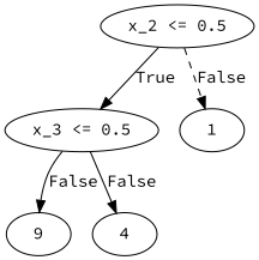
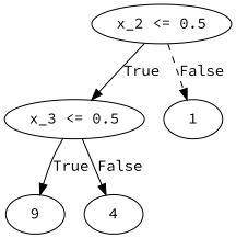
  digraph {
    fontname="Source Code Pro"
    node [fontname="Source Code Pro"]
    edge [fontname="Source Code Pro"]
    n1 [label="x_2 <= 0.5"]
    n2 [label="x_3 <= 0.5"]
    n3 [label=1]
    n4 [label=9]
    n5 [label=4]
    n1 -> n2 [label=True]
    n1 -> n3 [label=False style=dashed]
-   n2 -> n4 [label=False]
+   n2 -> n4 [label=True]
    n2 -> n5 [label=False style=solid]
  }
